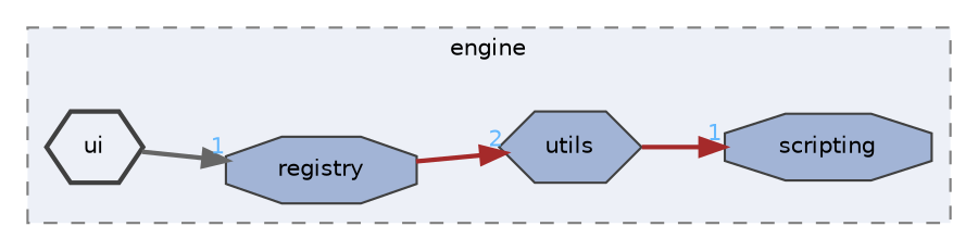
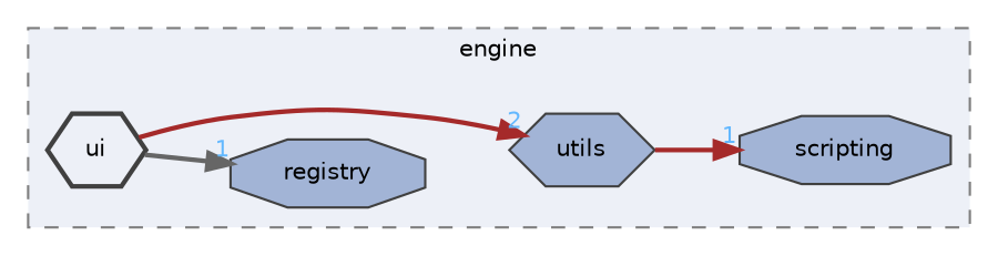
  digraph {
    compound=true
    rankdir=LR
    node [color=grey25 fillcolor="#a2b4d6" fontname=Helvetica fontsize=10 shape=octagon style=filled]
    edge [color=brown fontcolor=steelblue1 fontname=Helvetica fontsize=10 headlabel=1 labeldistance=1.5 labelfontname=Helvetica labelfontsize=10 style=bold]
    n1 [height=0.2 label=registry width=0.4]
    n2 [height=0.2 label=scripting width=0.4]
    n3 [height=0.2 label=utils shape=hexagon width=0.4]
    n4 [fillcolor="#edf0f7" height=0.2 label=ui shape=hexagon style="filled,bold" width=0.4]
    subgraph cluster_1 {
      bgcolor="#edf0f7"
      fontname=Helvetica
      fontsize=10
      label=engine
      pencolor=grey50
      style="filled,dashed"
      n1
      n2
      n3
      n4
    }
    n3 -> n2
    n4 -> n1 [color=gray40]
-   n1 -> n3 [headlabel=2]
+   n4 -> n3 [headlabel=2]
  }
